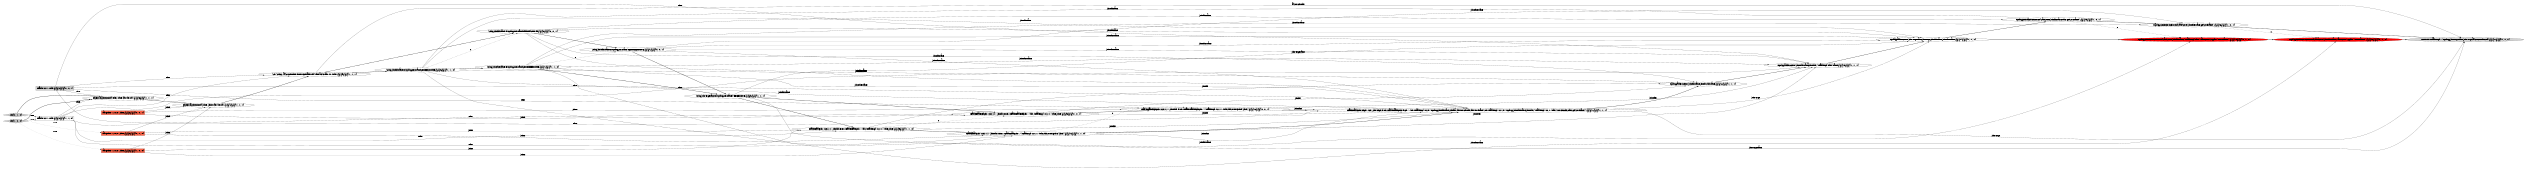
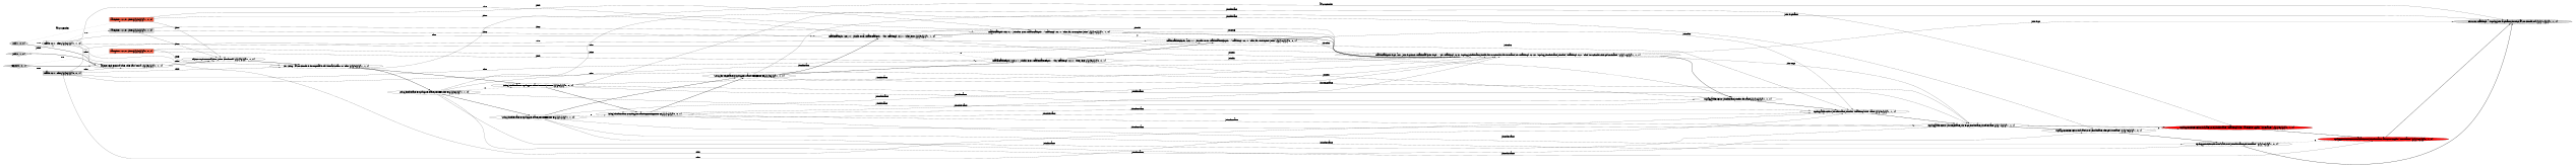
  digraph {
    rankdir=LR
    node [fillcolor=white shape=ellipse style=filled]
    edge [style=solid]
    n1 [label="KTableKTableJoin<K,R,V1,V> joinOther = new KTableKTableJoin<>((KTableImpl<K,?,V1>)other,this,reverseJoiner(joiner))@@@10@@@['1', '1', '0']"]
    n2 [label="KTableKTableJoinMerger<K,R> joinMerge = new KTableKTableJoinMerger<>(new KTableImpl<K,V,R>(topology,joinThisName,joinThis,this.sourceNodes,this.storeName),new KTableImpl<K,V1,R>(topology,joinOtherName,joinOther,((KTableImpl<K,?,?>)other).sourceNodes,other.getStoreName()))@@@11@@@['1', '1', '1']"]
    n3 [label="KTableKTableRightJoin<K,R,V1,V> joinOther = new KTableKTableRightJoin<>((KTableImpl<K,?,V1>)other,this,reverseJoiner(joiner))@@@10@@@['0', '0', '1']"]
    n4 [label="topology.addProcessor(joinOtherName,joinOther,((KTableImpl)other).name)@@@13@@@['1', '1', '1']"]
    n5 [fillcolor=lightgray label="return new KTableImpl<>(topology,joinMergeName,joinMerge,allSourceNodes,null)@@@17@@@['1', '1', '1']"]
    n6 [label="topology.addProcessor(joinThisName,joinThis,this.name)@@@12@@@['1', '1', '1']"]
    n7 [label="topology.addProcessor(joinMergeName,joinMerge,joinThisName,joinOtherName)@@@14@@@['1', '1', '1']"]
+   n8 [fillcolor=lightgray label="leftJoin['0', '0', '1']" shape=diamond]
    n9 [label="Objects.requireNonNull(other,\"other can't be null\")@@@3@@@['1', '1', '1']"]
    n10 [fillcolor=tomato label="ValueJoiner<V,V1,R> joiner@@@2@@@['0', '0', '1']" shape=box]
    n11 [fillcolor=lightgray label="KTable<K,V1> other@@@2@@@['0', '0', '1']" shape=box]
    n12 [label="Objects.requireNonNull(joiner,\"joiner can't be null\")@@@4@@@['1', '1', '1']"]
    n13 [label="KTableKTableLeftJoin<K,R,V,V1> joinThis = new KTableKTableLeftJoin<>(this,(KTableImpl<K,?,V1>)other,joiner)@@@9@@@['0', '0', '1']"]
    n14 [label="Set<String> allSourceNodes = ensureJoinableWith((AbstractStream<K>)other)@@@5@@@['1', '1', '1']"]
    n15 [label="KTable<K,V1> other@@@2@@@['1', '1', '0']" shape=box]
    n16 [label="KTableKTableJoin<K,R,V,V1> joinThis = new KTableKTableJoin<>(this,(KTableImpl<K,?,V1>)other,joiner)@@@9@@@['1', '1', '0']"]
    n17 [label="String joinThisName = topology.newName(LEFTTHIS_NAME)@@@6@@@['0', '0', '1']"]
    n18 [label="String joinThisName = topology.newName(JOINTHIS_NAME)@@@6@@@['1', '1', '0']"]
    n19 [label="topology.connectProcessorAndStateStores(joinThisName,other.getStoreName())@@@15@@@['1', '0', '1']"]
    n20 [fillcolor=red label="topology.connectProcessorAndStateStores(joinThisName,((KTableImpl)other).valueGetterSupplier().storeNames())@@@15@@@['0', '1', '0']"]
    n21 [fillcolor=tomato label="ValueJoiner<V,V1,R> joiner@@@2@@@['1', '0', '0']" shape=box]
    n22 [label="String joinOtherName = topology.newName(LEFTOTHER_NAME)@@@7@@@['0', '0', '1']"]
    n23 [label="topology.connectProcessorAndStateStores(joinOtherName,getStoreName())@@@16@@@['1', '0', '1']"]
    n24 [label="String joinMergeName = topology.newName(MERGE_NAME)@@@8@@@['1', '1', '1']"]
    n25 [label="String joinOtherName = topology.newName(JOINOTHER_NAME)@@@7@@@['1', '1', '0']"]
    n26 [fillcolor=red label="topology.connectProcessorAndStateStores(joinOtherName,valueGetterSupplier().storeNames())@@@16@@@['0', '1', '0']"]
-   n27 [fillcolor=lightgray label="join['1', '0', '0']" shape=diamond]
+   n27 [fillcolor=lightgray label="join['1', '0', '0']"]
    n28 [fillcolor=lightgray label="join['0', '1', '0']" shape=diamond]
-   n29 [fillcolor=tomato label="ValueJoiner<V,V1,R> joiner@@@2@@@['0', '1', '0']" shape=box]
+   n29 [fillcolor=lightgray label="ValueJoiner<V,V1,R> joiner@@@2@@@['0', '1', '0']" shape=box]
    n1 -> n2 [style=bold]
    n1 -> n2 [label=joinOther]
    n1 -> n3 [label=0 style=dashed]
    n1 -> n4 [label=joinOther]
    n2 -> n5 [label=joinMerge]
    n2 -> n6 [style=bold]
    n2 -> n7 [label=joinMerge]
    n3 -> n2 [label=joinOther]
    n3 -> n2 [style=bold]
    n3 -> n4 [label=joinOther]
    n4 -> n7 [style=bold]
    n6 -> n4 [style=bold]
    n7 -> n19 [style=bold]
    n7 -> n20 [style=bold]
+   n8 -> n9 [style=bold]
+   n8 -> n10 [label=true style=dotted]
+   n8 -> n11 [label=true style=dotted]
    n9 -> n12 [style=bold]
    n10 -> n3 [label=joiner]
    n10 -> n12 [label=joiner]
    n10 -> n13 [label=joiner]
    n11 -> n2 [label=other]
    n11 -> n3 [label=other]
    n11 -> n4 [label=other]
    n11 -> n9 [label=other]
    n11 -> n13 [label=other]
    n11 -> n14 [label=other]
    n12 -> n14 [style=bold]
    n13 -> n2 [label=joinThis]
    n13 -> n3 [style=bold]
    n13 -> n6 [label=joinThis]
    n14 -> n5 [label=allSourceNodes]
    n14 -> n17 [style=bold]
    n14 -> n18 [style=bold]
    n15 -> n1 [label=other]
    n15 -> n2 [label=other]
    n15 -> n4 [label=other]
    n15 -> n9 [label=other]
    n15 -> n14 [label=other]
    n15 -> n16 [label=other]
    n16 -> n1 [style=bold]
    n16 -> n2 [label=joinThis]
    n16 -> n6 [label=joinThis]
    n16 -> n13 [label=0 style=dashed]
    n17 -> n2 [label=joinThisName]
    n17 -> n6 [label=joinThisName]
    n17 -> n7 [label=joinThisName]
    n17 -> n19 [label=joinThisName]
    n17 -> n22 [style=bold]
    n18 -> n2 [label=joinThisName]
    n18 -> n6 [label=joinThisName]
    n18 -> n7 [label=joinThisName]
    n18 -> n17 [label=0 style=dashed]
    n18 -> n19 [label=joinThisName]
    n18 -> n20 [label=joinThisName]
    n18 -> n25 [style=bold]
    n19 -> n20 [label=0 style=dashed]
    n19 -> n23 [style=bold]
    n20 -> n26 [style=bold]
    n21 -> n1 [label=joiner]
    n21 -> n12 [label=joiner]
    n21 -> n16 [label=joiner]
    n22 -> n2 [label=joinOtherName]
    n22 -> n4 [label=joinOtherName]
    n22 -> n7 [label=joinOtherName]
    n22 -> n23 [label=joinOtherName]
    n22 -> n24 [style=bold]
    n23 -> n5 [style=bold]
    n23 -> n26 [label=0 style=dashed]
    n24 -> n5 [label=joinMergeName]
    n24 -> n7 [label=joinMergeName]
    n24 -> n13 [style=bold]
    n24 -> n16 [style=bold]
    n25 -> n2 [label=joinOtherName]
    n25 -> n4 [label=joinOtherName]
    n25 -> n7 [label=joinOtherName]
    n25 -> n22 [label=0 style=dashed]
    n25 -> n23 [label=joinOtherName]
    n25 -> n24 [style=bold]
    n25 -> n26 [label=joinOtherName]
    n26 -> n5 [style=bold]
    n27 -> n9 [style=bold]
    n27 -> n15 [label=true style=dotted]
-   n27 -> n21 [label=true style=dotted]
+   n27 -> n21 [label=allSourceNodes style=dotted]
    n28 -> n9 [style=bold]
-   n28 -> n15 [label=true style=dotted]
-   n28 -> n29 [label=true style=dotted]
+   n28 -> n15 [label=joiner style=dotted]
+   n15 -> n29 [label=true style=dotted]
    n29 -> n1 [label=joiner]
    n29 -> n12 [label=joiner]
    n29 -> n16 [label=joiner]
  }
